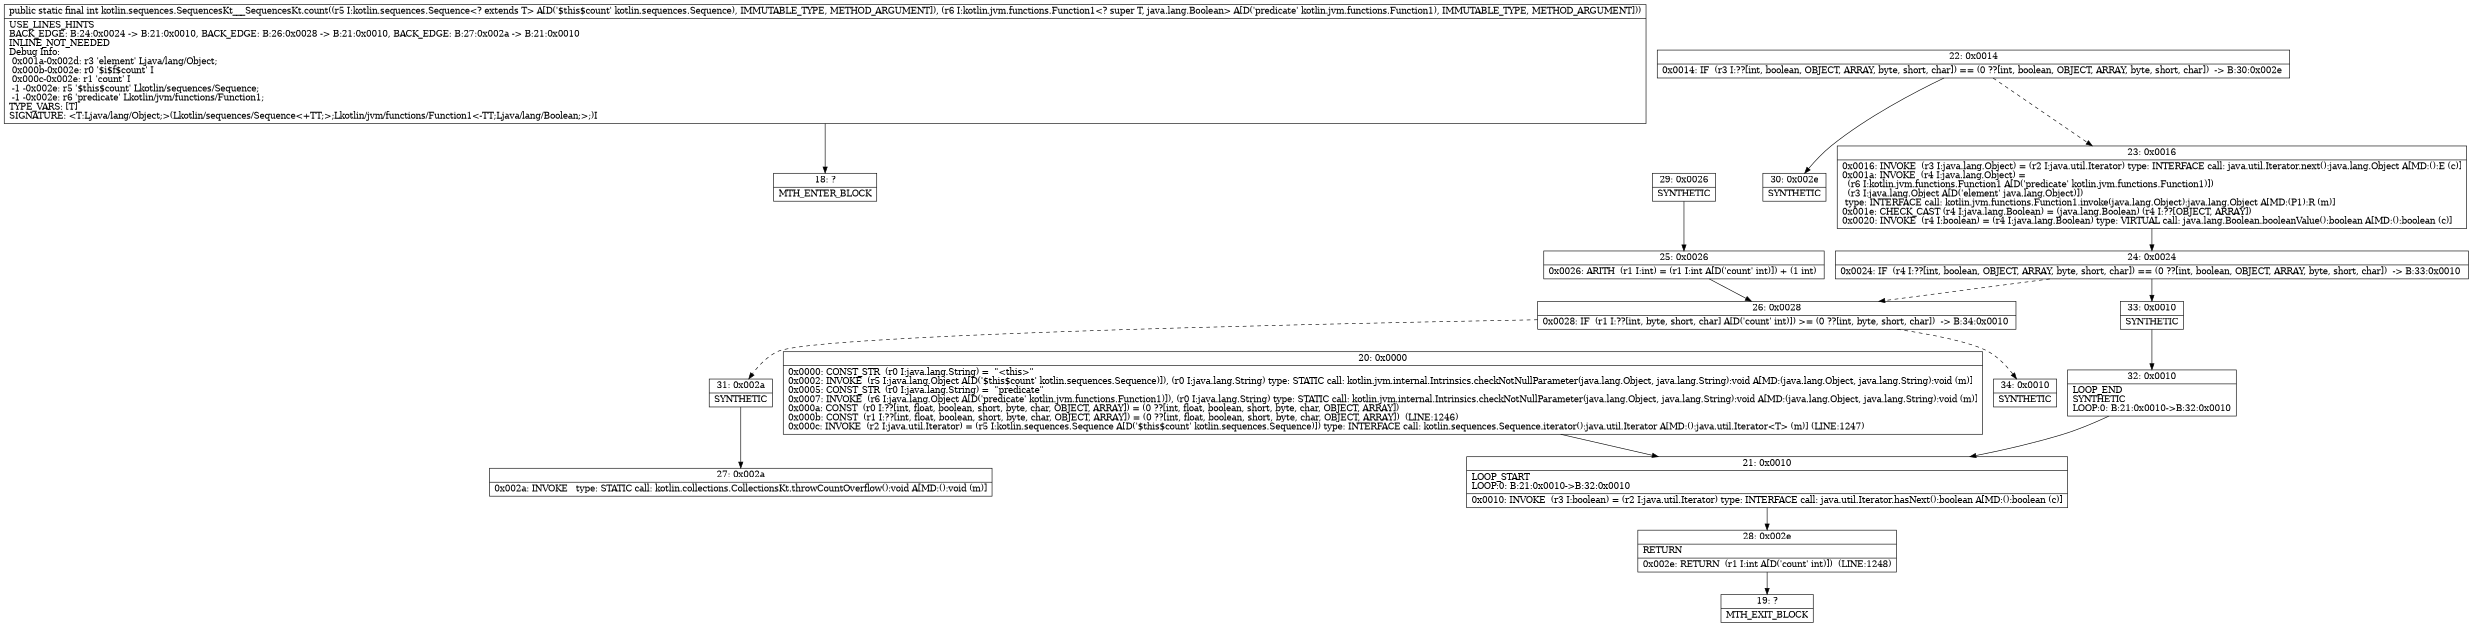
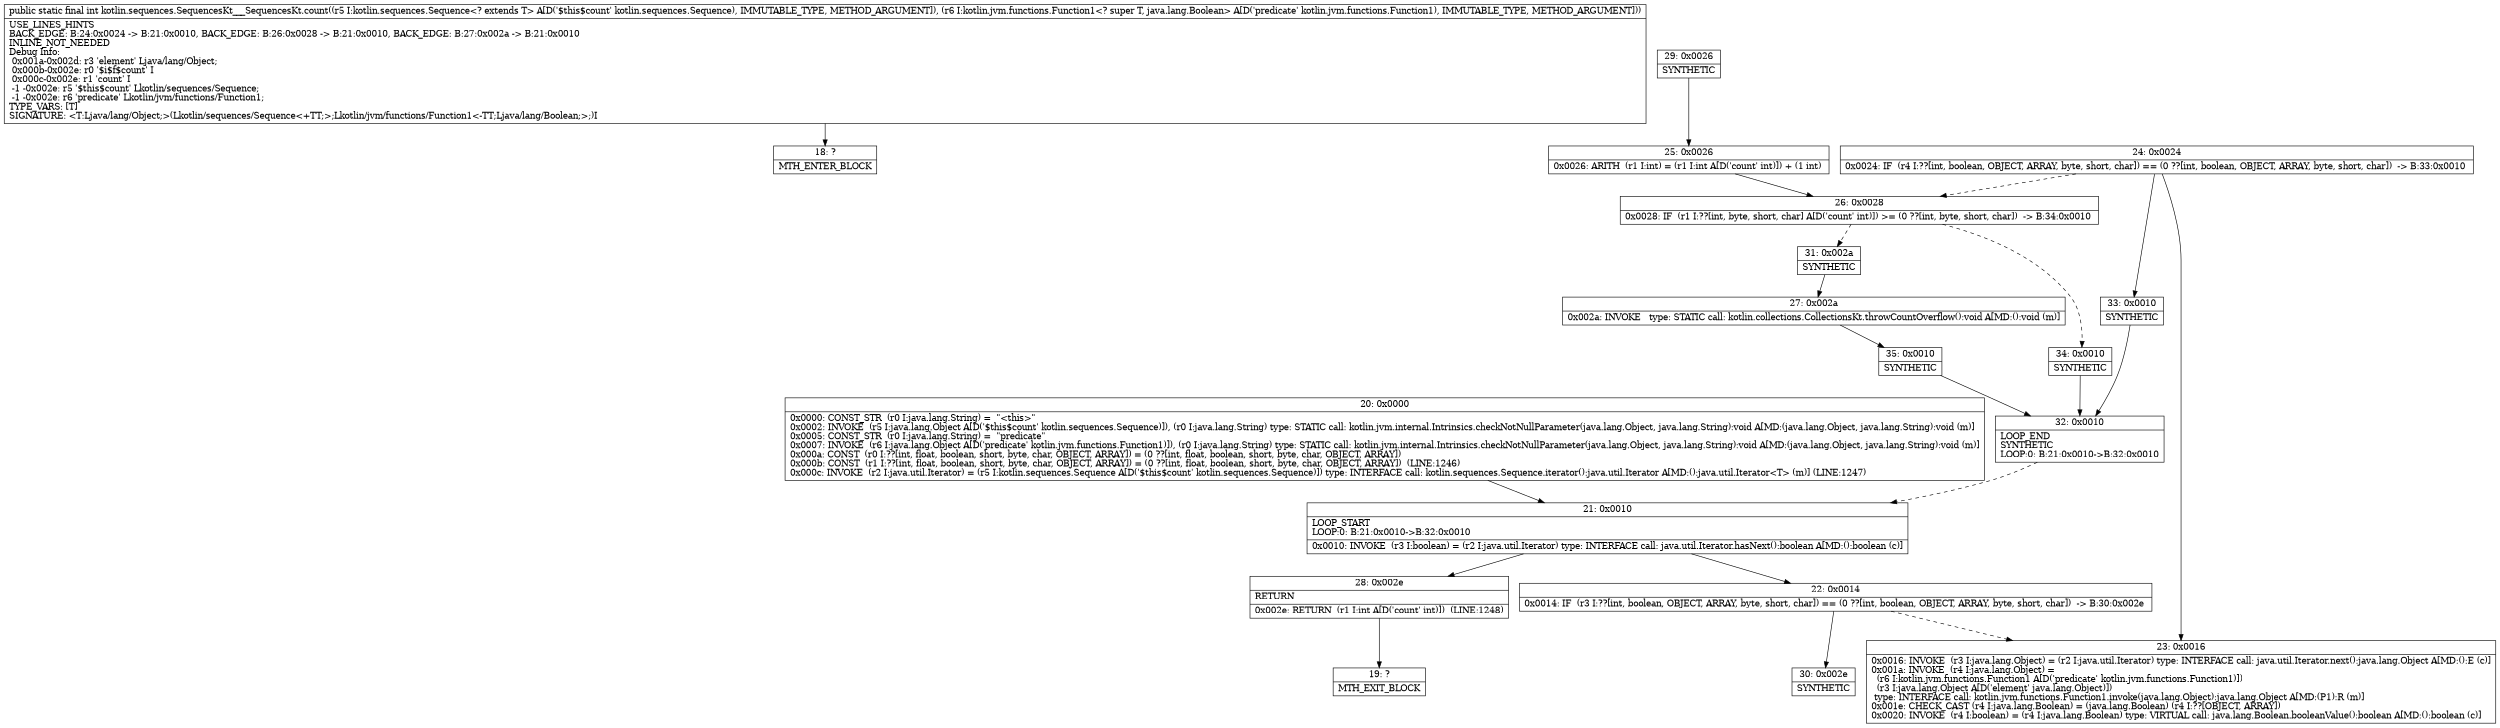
  digraph {
    node [shape=record]
    n1 [label="{18\:\ ?|MTH_ENTER_BLOCK\l}"]
    n2 [label="{20\:\ 0x0000|0x0000: CONST_STR  (r0 I:java.lang.String) =  \"\<this\>\" \l0x0002: INVOKE  (r5 I:java.lang.Object A[D('$this$count' kotlin.sequences.Sequence)]), (r0 I:java.lang.String) type: STATIC call: kotlin.jvm.internal.Intrinsics.checkNotNullParameter(java.lang.Object, java.lang.String):void A[MD:(java.lang.Object, java.lang.String):void (m)]\l0x0005: CONST_STR  (r0 I:java.lang.String) =  \"predicate\" \l0x0007: INVOKE  (r6 I:java.lang.Object A[D('predicate' kotlin.jvm.functions.Function1)]), (r0 I:java.lang.String) type: STATIC call: kotlin.jvm.internal.Intrinsics.checkNotNullParameter(java.lang.Object, java.lang.String):void A[MD:(java.lang.Object, java.lang.String):void (m)]\l0x000a: CONST  (r0 I:??[int, float, boolean, short, byte, char, OBJECT, ARRAY]) = (0 ??[int, float, boolean, short, byte, char, OBJECT, ARRAY]) \l0x000b: CONST  (r1 I:??[int, float, boolean, short, byte, char, OBJECT, ARRAY]) = (0 ??[int, float, boolean, short, byte, char, OBJECT, ARRAY])  (LINE:1246)\l0x000c: INVOKE  (r2 I:java.util.Iterator) = (r5 I:kotlin.sequences.Sequence A[D('$this$count' kotlin.sequences.Sequence)]) type: INTERFACE call: kotlin.sequences.Sequence.iterator():java.util.Iterator A[MD:():java.util.Iterator\<T\> (m)] (LINE:1247)\l}"]
    n3 [label="{21\:\ 0x0010|LOOP_START\lLOOP:0: B:21:0x0010\-\>B:32:0x0010\l|0x0010: INVOKE  (r3 I:boolean) = (r2 I:java.util.Iterator) type: INTERFACE call: java.util.Iterator.hasNext():boolean A[MD:():boolean (c)]\l}"]
    n4 [label="{22\:\ 0x0014|0x0014: IF  (r3 I:??[int, boolean, OBJECT, ARRAY, byte, short, char]) == (0 ??[int, boolean, OBJECT, ARRAY, byte, short, char])  \-\> B:30:0x002e \l}"]
    n5 [label="{28\:\ 0x002e|RETURN\l|0x002e: RETURN  (r1 I:int A[D('count' int)])  (LINE:1248)\l}"]
    n6 [label="{23\:\ 0x0016|0x0016: INVOKE  (r3 I:java.lang.Object) = (r2 I:java.util.Iterator) type: INTERFACE call: java.util.Iterator.next():java.lang.Object A[MD:():E (c)]\l0x001a: INVOKE  (r4 I:java.lang.Object) = \l  (r6 I:kotlin.jvm.functions.Function1 A[D('predicate' kotlin.jvm.functions.Function1)])\l  (r3 I:java.lang.Object A[D('element' java.lang.Object)])\l type: INTERFACE call: kotlin.jvm.functions.Function1.invoke(java.lang.Object):java.lang.Object A[MD:(P1):R (m)]\l0x001e: CHECK_CAST (r4 I:java.lang.Boolean) = (java.lang.Boolean) (r4 I:??[OBJECT, ARRAY]) \l0x0020: INVOKE  (r4 I:boolean) = (r4 I:java.lang.Boolean) type: VIRTUAL call: java.lang.Boolean.booleanValue():boolean A[MD:():boolean (c)]\l}"]
    n7 [label="{30\:\ 0x002e|SYNTHETIC\l}"]
    n8 [label="{24\:\ 0x0024|0x0024: IF  (r4 I:??[int, boolean, OBJECT, ARRAY, byte, short, char]) == (0 ??[int, boolean, OBJECT, ARRAY, byte, short, char])  \-\> B:33:0x0010 \l}"]
    n9 [label="{33\:\ 0x0010|SYNTHETIC\l}"]
    n10 [label="{26\:\ 0x0028|0x0028: IF  (r1 I:??[int, byte, short, char] A[D('count' int)]) \>= (0 ??[int, byte, short, char])  \-\> B:34:0x0010 \l}"]
    n11 [label="{29\:\ 0x0026|SYNTHETIC\l}"]
    n12 [label="{25\:\ 0x0026|0x0026: ARITH  (r1 I:int) = (r1 I:int A[D('count' int)]) + (1 int) \l}"]
    n13 [label="{32\:\ 0x0010|LOOP_END\lSYNTHETIC\lLOOP:0: B:21:0x0010\-\>B:32:0x0010\l}"]
    n14 [label="{31\:\ 0x002a|SYNTHETIC\l}"]
    n15 [label="{34\:\ 0x0010|SYNTHETIC\l}"]
    n16 [label="{27\:\ 0x002a|0x002a: INVOKE   type: STATIC call: kotlin.collections.CollectionsKt.throwCountOverflow():void A[MD:():void (m)]\l}"]
+   n17 [label="{35\:\ 0x0010|SYNTHETIC\l}"]
    n18 [label="{19\:\ ?|MTH_EXIT_BLOCK\l}"]
    n19 [label="{public static final int kotlin.sequences.SequencesKt___SequencesKt.count((r5 I:kotlin.sequences.Sequence\<? extends T\> A[D('$this$count' kotlin.sequences.Sequence), IMMUTABLE_TYPE, METHOD_ARGUMENT]), (r6 I:kotlin.jvm.functions.Function1\<? super T, java.lang.Boolean\> A[D('predicate' kotlin.jvm.functions.Function1), IMMUTABLE_TYPE, METHOD_ARGUMENT]))  | USE_LINES_HINTS\lBACK_EDGE: B:24:0x0024 \-\> B:21:0x0010, BACK_EDGE: B:26:0x0028 \-\> B:21:0x0010, BACK_EDGE: B:27:0x002a \-\> B:21:0x0010\lINLINE_NOT_NEEDED\lDebug Info:\l  0x001a\-0x002d: r3 'element' Ljava\/lang\/Object;\l  0x000b\-0x002e: r0 '$i$f$count' I\l  0x000c\-0x002e: r1 'count' I\l  \-1 \-0x002e: r5 '$this$count' Lkotlin\/sequences\/Sequence;\l  \-1 \-0x002e: r6 'predicate' Lkotlin\/jvm\/functions\/Function1;\lTYPE_VARS: [T]\lSIGNATURE: \<T:Ljava\/lang\/Object;\>(Lkotlin\/sequences\/Sequence\<+TT;\>;Lkotlin\/jvm\/functions\/Function1\<\-TT;Ljava\/lang\/Boolean;\>;)I\l}"]
    n2 -> n3
+   n3 -> n4
    n3 -> n5
    n4 -> n6 [style=dashed]
    n4 -> n7
    n5 -> n18
-   n6 -> n8
+   n8 -> n6
    n8 -> n9
    n8 -> n10 [style=dashed]
    n9 -> n13
    n10 -> n14 [style=dashed]
    n10 -> n15 [style=dashed]
    n11 -> n12
    n12 -> n10
-   n13 -> n3
+   n13 -> n3 [style=dashed]
    n14 -> n16
+   n15 -> n13
+   n16 -> n17
+   n17 -> n13
    n19 -> n1
  }
